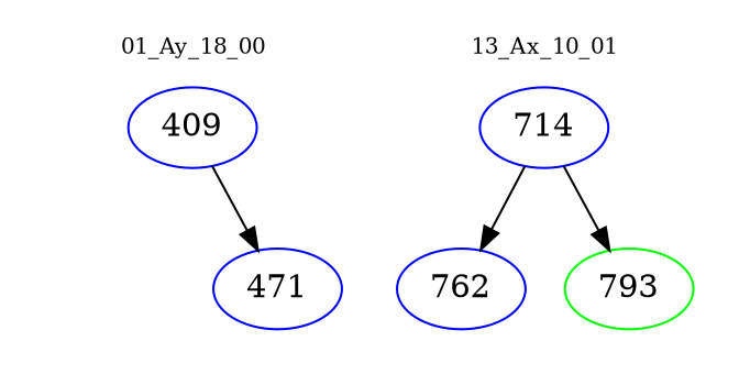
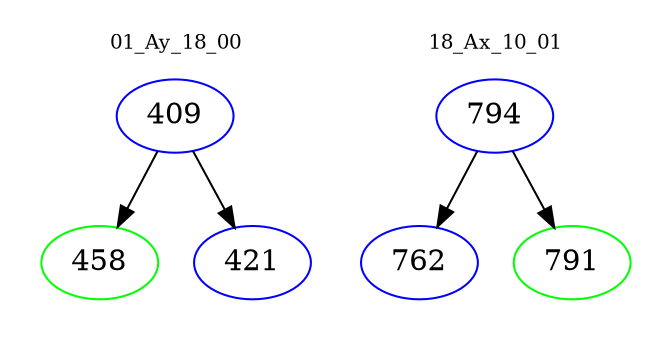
  digraph {
    node [color=blue]
    edge [color=black]
    n1 [label=409]
-   n3 [label=471]
-   n4 [label=714]
+   n2 [color=green label=458]
+   n3 [label=421]
+   n4 [label=794]
    n5 [label=762]
-   n6 [color=green label=793]
+   n6 [color=green label=791]
    subgraph cluster_1 {
      color=white
      fontsize=10
      label="01_Ay_18_00"
      n1
+     n2
      n3
    }
    subgraph cluster_2 {
      color=white
      fontsize=10
-     label="13_Ax_10_01"
+     label="18_Ax_10_01"
      n4
      n5
      n6
    }
+   n1 -> n2
    n1 -> n3
    n4 -> n5
    n4 -> n6
  }
